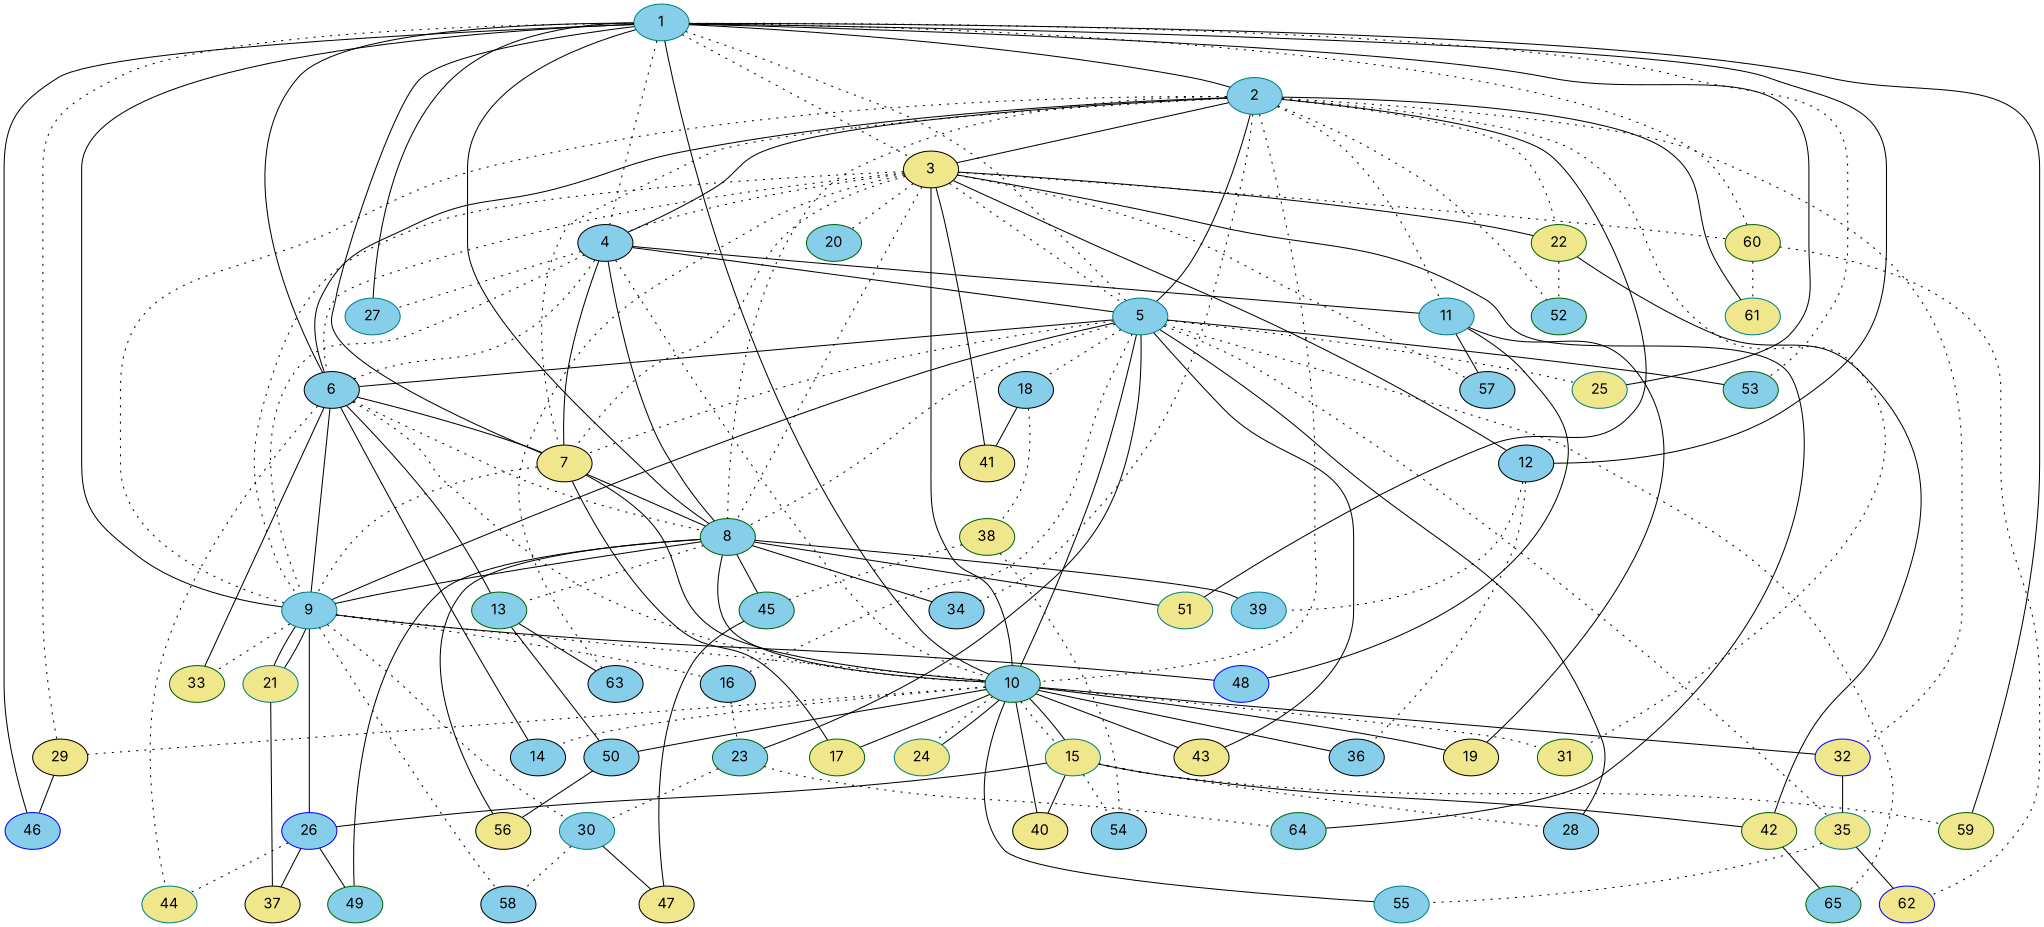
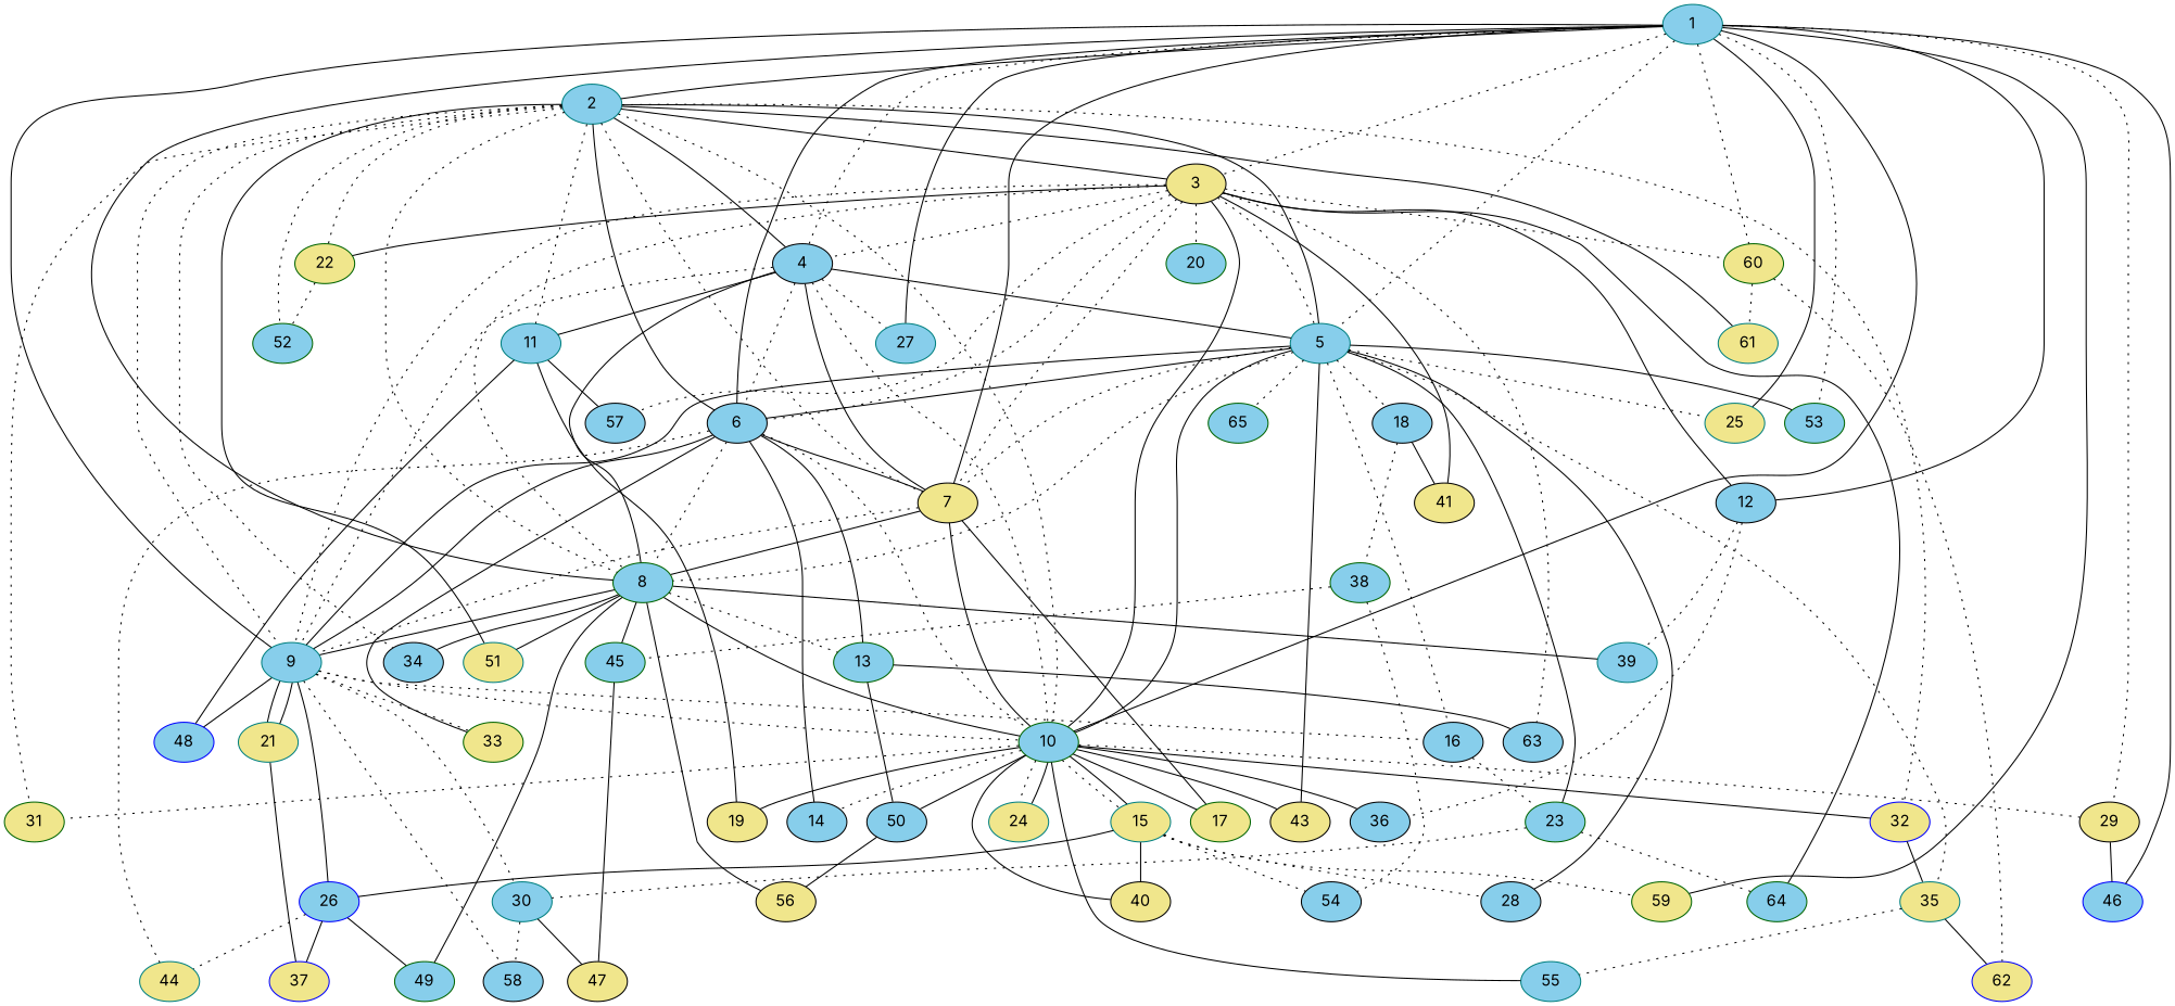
  graph {
    fontname=Inter
    node [color=black fillcolor=skyblue fontname=Inter style=filled]
    edge [fontname=Inter style=solid]
    1 [color=teal]
    2 [color=teal]
    3 [fillcolor=khaki]
    4
    5 [color=teal]
    6
    7 [fillcolor=khaki]
    8 [color=darkgreen]
    9 [color=teal]
    10 [color=darkgreen]
    12
    25 [color=teal fillcolor=khaki]
    27 [color=teal]
    29 [fillcolor=khaki]
    46 [color=blue]
    53 [color=darkgreen]
    59 [color=darkgreen fillcolor=khaki]
    60 [color=darkgreen fillcolor=khaki]
    11 [color=teal]
    22 [color=darkgreen fillcolor=khaki]
    31 [color=darkgreen fillcolor=khaki]
    32 [color=blue fillcolor=khaki]
    34
    51 [color=teal fillcolor=khaki]
    52 [color=darkgreen]
    61 [color=teal fillcolor=khaki]
    20 [color=darkgreen]
    41 [fillcolor=khaki]
    57
    63
    64 [color=darkgreen]
    18
    16
    23 [color=darkgreen]
    28
    35 [color=teal fillcolor=khaki]
    43 [fillcolor=khaki]
    65 [color=darkgreen]
    13 [color=darkgreen]
    14
    33 [color=darkgreen fillcolor=khaki]
    44 [color=teal fillcolor=khaki]
    17 [color=darkgreen fillcolor=khaki]
    39 [color=teal]
    45 [color=darkgreen]
    49 [color=darkgreen]
    56 [fillcolor=khaki]
    21 [color=teal fillcolor=khaki]
    26 [color=blue]
    30 [color=teal]
    48 [color=blue]
    58
    15 [color=teal fillcolor=khaki]
    19 [fillcolor=khaki]
    24 [color=teal fillcolor=khaki]
    36
    40 [fillcolor=khaki]
    50
    55 [color=teal]
    62 [color=blue fillcolor=khaki]
-   42 [color=darkgreen fillcolor=khaki]
-   38 [color=darkgreen fillcolor=khaki]
+   38 [color=darkgreen]
    54
    47 [fillcolor=khaki]
-   37 [fillcolor=khaki]
+   37 [color=blue fillcolor=khaki]
    1 -- 2
    1 -- 3 [style=dotted]
    1 -- 4 [style=dotted]
    1 -- 5 [style=dotted]
    1 -- 6
    1 -- 7
    1 -- 8
    1 -- 9
    1 -- 10
    1 -- 12
    1 -- 25
    1 -- 27
    1 -- 29 [style=dotted]
    1 -- 46
    1 -- 53 [style=dotted]
    1 -- 59
    1 -- 60 [style=dotted]
    2 -- 3
    2 -- 4
    2 -- 5
    2 -- 6
    2 -- 7 [style=dotted]
    2 -- 8 [style=dotted]
    2 -- 9 [style=dotted]
    2 -- 10 [style=dotted]
    2 -- 11 [style=dotted]
    2 -- 22 [style=dotted]
    2 -- 31 [style=dotted]
    2 -- 32 [style=dotted]
    2 -- 34 [style=dotted]
    2 -- 51
    2 -- 52 [style=dotted]
    2 -- 61
    3 -- 4 [style=dotted]
    3 -- 5 [style=dotted]
    3 -- 6 [style=dotted]
    3 -- 7 [style=dotted]
    3 -- 8 [style=dotted]
    3 -- 9 [style=dotted]
    3 -- 10
    3 -- 12
    3 -- 60 [style=dotted]
    3 -- 22
    3 -- 20 [style=dotted]
    3 -- 41
    3 -- 57 [style=dotted]
    3 -- 63 [style=dotted]
    3 -- 64
    4 -- 5
    4 -- 6 [style=dotted]
    4 -- 7
    4 -- 8
    4 -- 9 [style=dotted]
    4 -- 10 [style=dotted]
    4 -- 27 [style=dotted]
    4 -- 11
    5 -- 6
    5 -- 7 [style=dotted]
    5 -- 8 [style=dotted]
    5 -- 9
    5 -- 10
    5 -- 25 [style=dotted]
    5 -- 53
    5 -- 18 [style=dotted]
    5 -- 16 [style=dotted]
    5 -- 23
    5 -- 28
    5 -- 35 [style=dotted]
    5 -- 43
    5 -- 65 [style=dotted]
    6 -- 7
    6 -- 8 [style=dotted]
    6 -- 9
    6 -- 10 [style=dotted]
    6 -- 13
    6 -- 14
    6 -- 33
    6 -- 44 [style=dotted]
    7 -- 8
    7 -- 9 [style=dotted]
    7 -- 10
    7 -- 17
    8 -- 9
    8 -- 10
    8 -- 34
    8 -- 51
    8 -- 13 [style=dotted]
    8 -- 39
    8 -- 45
    8 -- 49
    8 -- 56
    9 -- 10 [style=dotted]
    9 -- 16 [style=dotted]
    9 -- 33 [style=dotted]
    9 -- 21
    9 -- 21
    9 -- 26
    9 -- 30 [style=dotted]
    9 -- 48
    9 -- 58 [style=dotted]
    10 -- 29 [style=dotted]
    10 -- 31 [style=dotted]
    10 -- 32
    10 -- 43
    10 -- 14 [style=dotted]
    10 -- 17
    10 -- 15 [style=dotted]
    10 -- 15
    10 -- 19
    10 -- 24 [style=dotted]
    10 -- 24
    10 -- 36
    10 -- 40
    10 -- 50
    10 -- 55
    12 -- 39 [style=dotted]
    12 -- 36 [style=dotted]
    29 -- 46
    60 -- 61 [style=dotted]
    60 -- 62 [style=dotted]
    11 -- 57
    11 -- 48
    11 -- 19
    22 -- 52 [style=dotted]
-   22 -- 42
    32 -- 35
    18 -- 41
    18 -- 38 [style=dotted]
    16 -- 23 [style=dotted]
    23 -- 64 [style=dotted]
    23 -- 30 [style=dotted]
    35 -- 55 [style=dotted]
    35 -- 62
    13 -- 63
    13 -- 50
    45 -- 47
    21 -- 37
    26 -- 44 [style=dotted]
    26 -- 49
    26 -- 37
    30 -- 58 [style=dotted]
    30 -- 47
    15 -- 59 [style=dotted]
    15 -- 28 [style=dotted]
    15 -- 26
    15 -- 40
-   15 -- 42
    15 -- 54 [style=dotted]
    50 -- 56
-   42 -- 65
    38 -- 45 [style=dotted]
    38 -- 54 [style=dotted]
  }
